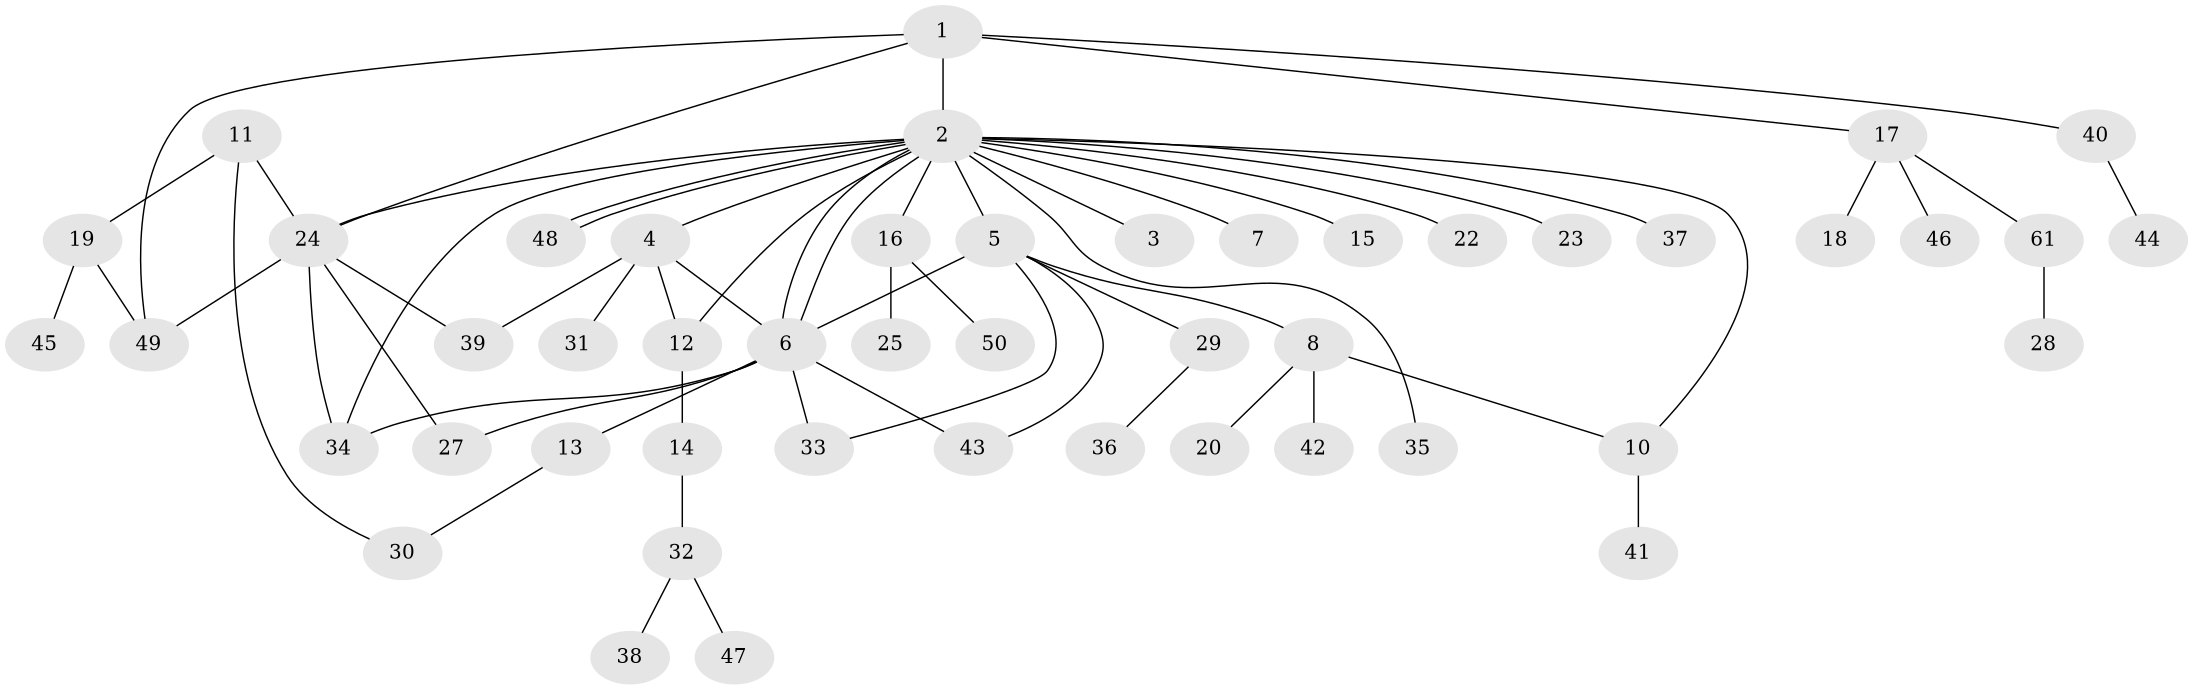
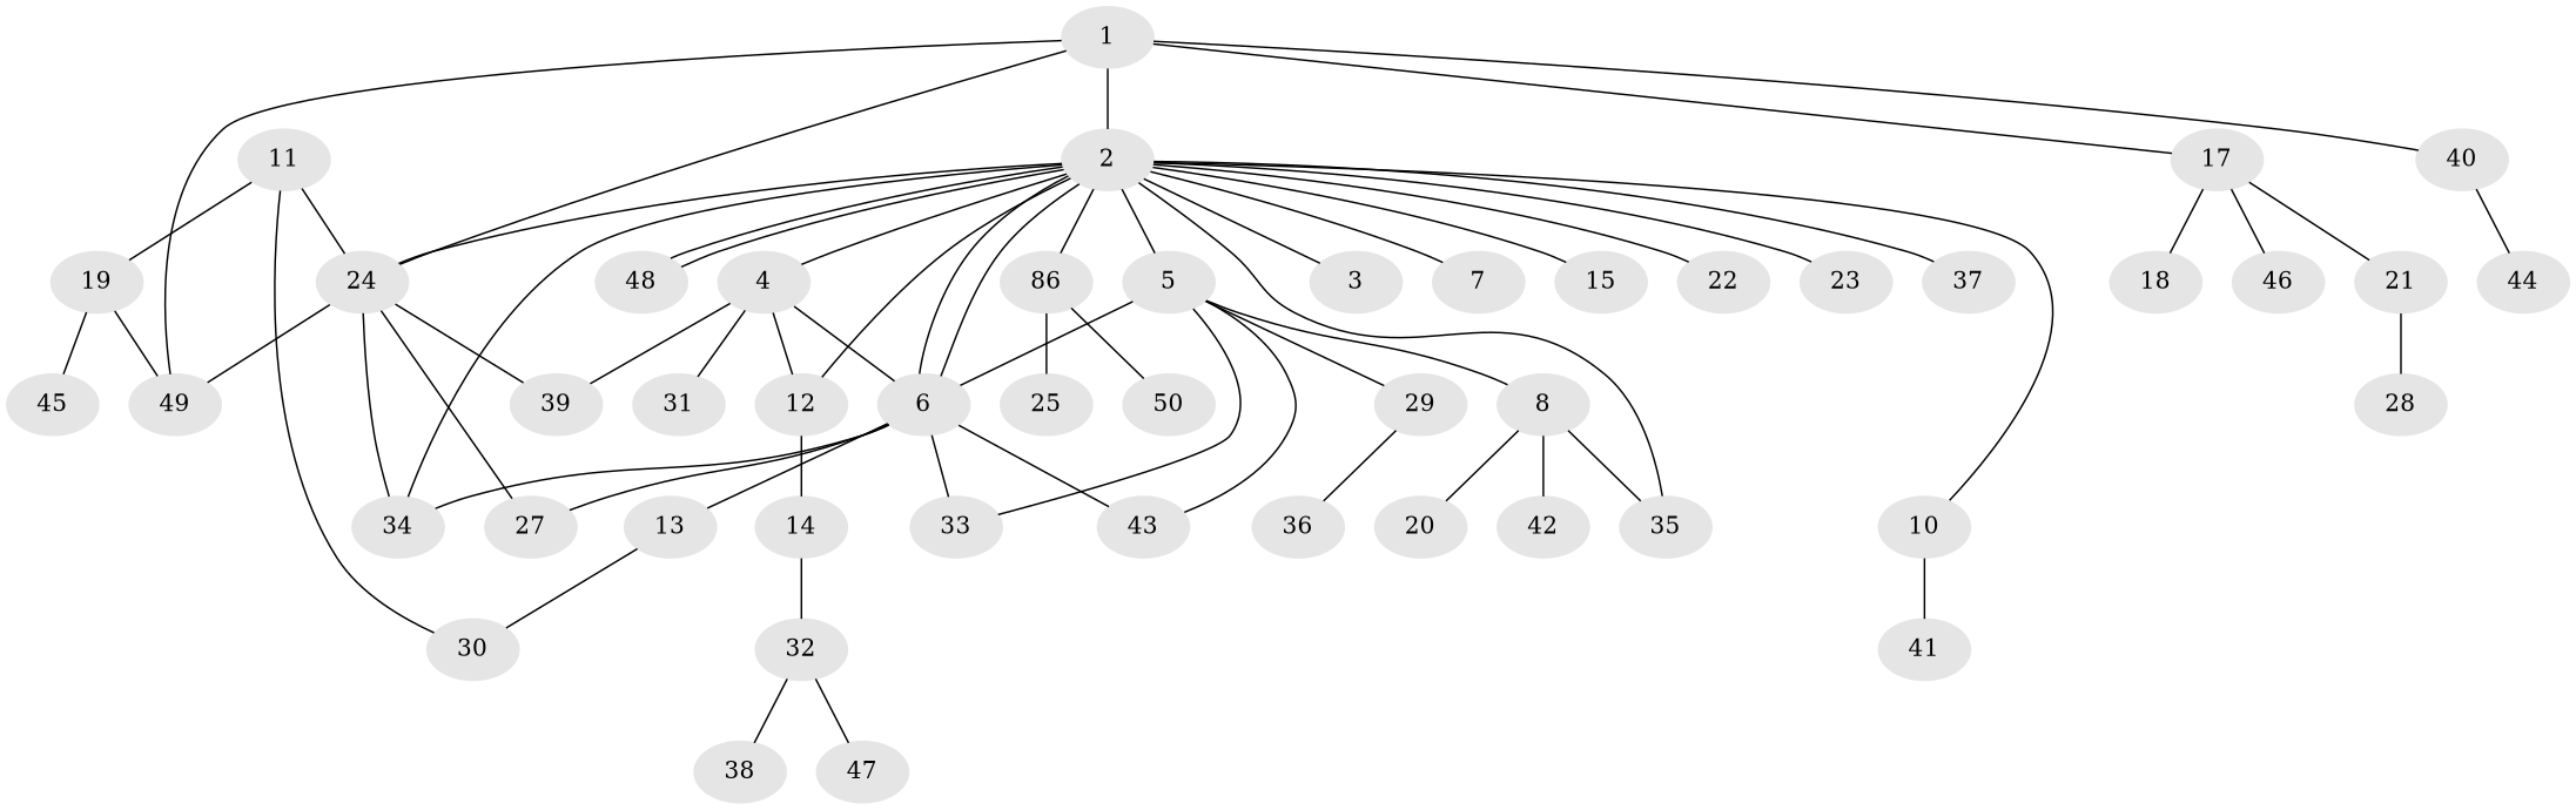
  graph {
    node [color=gray90 style=filled]
    1
    2
    17
    40
    49
    24
    3
    4
    5
    6
    7
    10
    12
    15
-   16
+   16 [label=86]
    22
    23
    34
    35
    37
    48
    11
    19
    30
    18
-   21 [label=61]
+   21
    46
    44
    31
    39
    8
    29
    43
    33
    13
    27
    41
    14
    25
    50
    20
    42
    36
    45
    32
    38
    47
    28
    1 -- 2
    1 -- 17
    1 -- 40
    1 -- 49
    1 -- 24
    2 -- 24
    2 -- 3
    2 -- 4
    2 -- 5
    2 -- 6
    2 -- 6
    2 -- 7
    2 -- 10
    2 -- 12
    2 -- 15
    2 -- 16
    2 -- 22
    2 -- 23
    2 -- 34
    2 -- 35
    2 -- 37
    2 -- 48
    2 -- 48
    17 -- 18
    17 -- 21
    17 -- 46
    40 -- 44
    24 -- 49
    24 -- 34
    24 -- 39
    24 -- 27
    4 -- 6
    4 -- 12
    4 -- 31
    4 -- 39
    5 -- 6
    5 -- 8
    5 -- 29
    5 -- 43
    5 -- 33
    6 -- 34
    6 -- 43
    6 -- 33
    6 -- 13
    6 -- 27
    10 -- 41
    12 -- 14
    16 -- 25
    16 -- 50
    11 -- 24
    11 -- 19
    11 -- 30
    19 -- 49
    19 -- 45
    21 -- 28
-   8 -- 10
+   8 -- 35
    8 -- 20
    8 -- 42
    29 -- 36
    13 -- 30
    14 -- 32
    32 -- 38
    32 -- 47
  }
